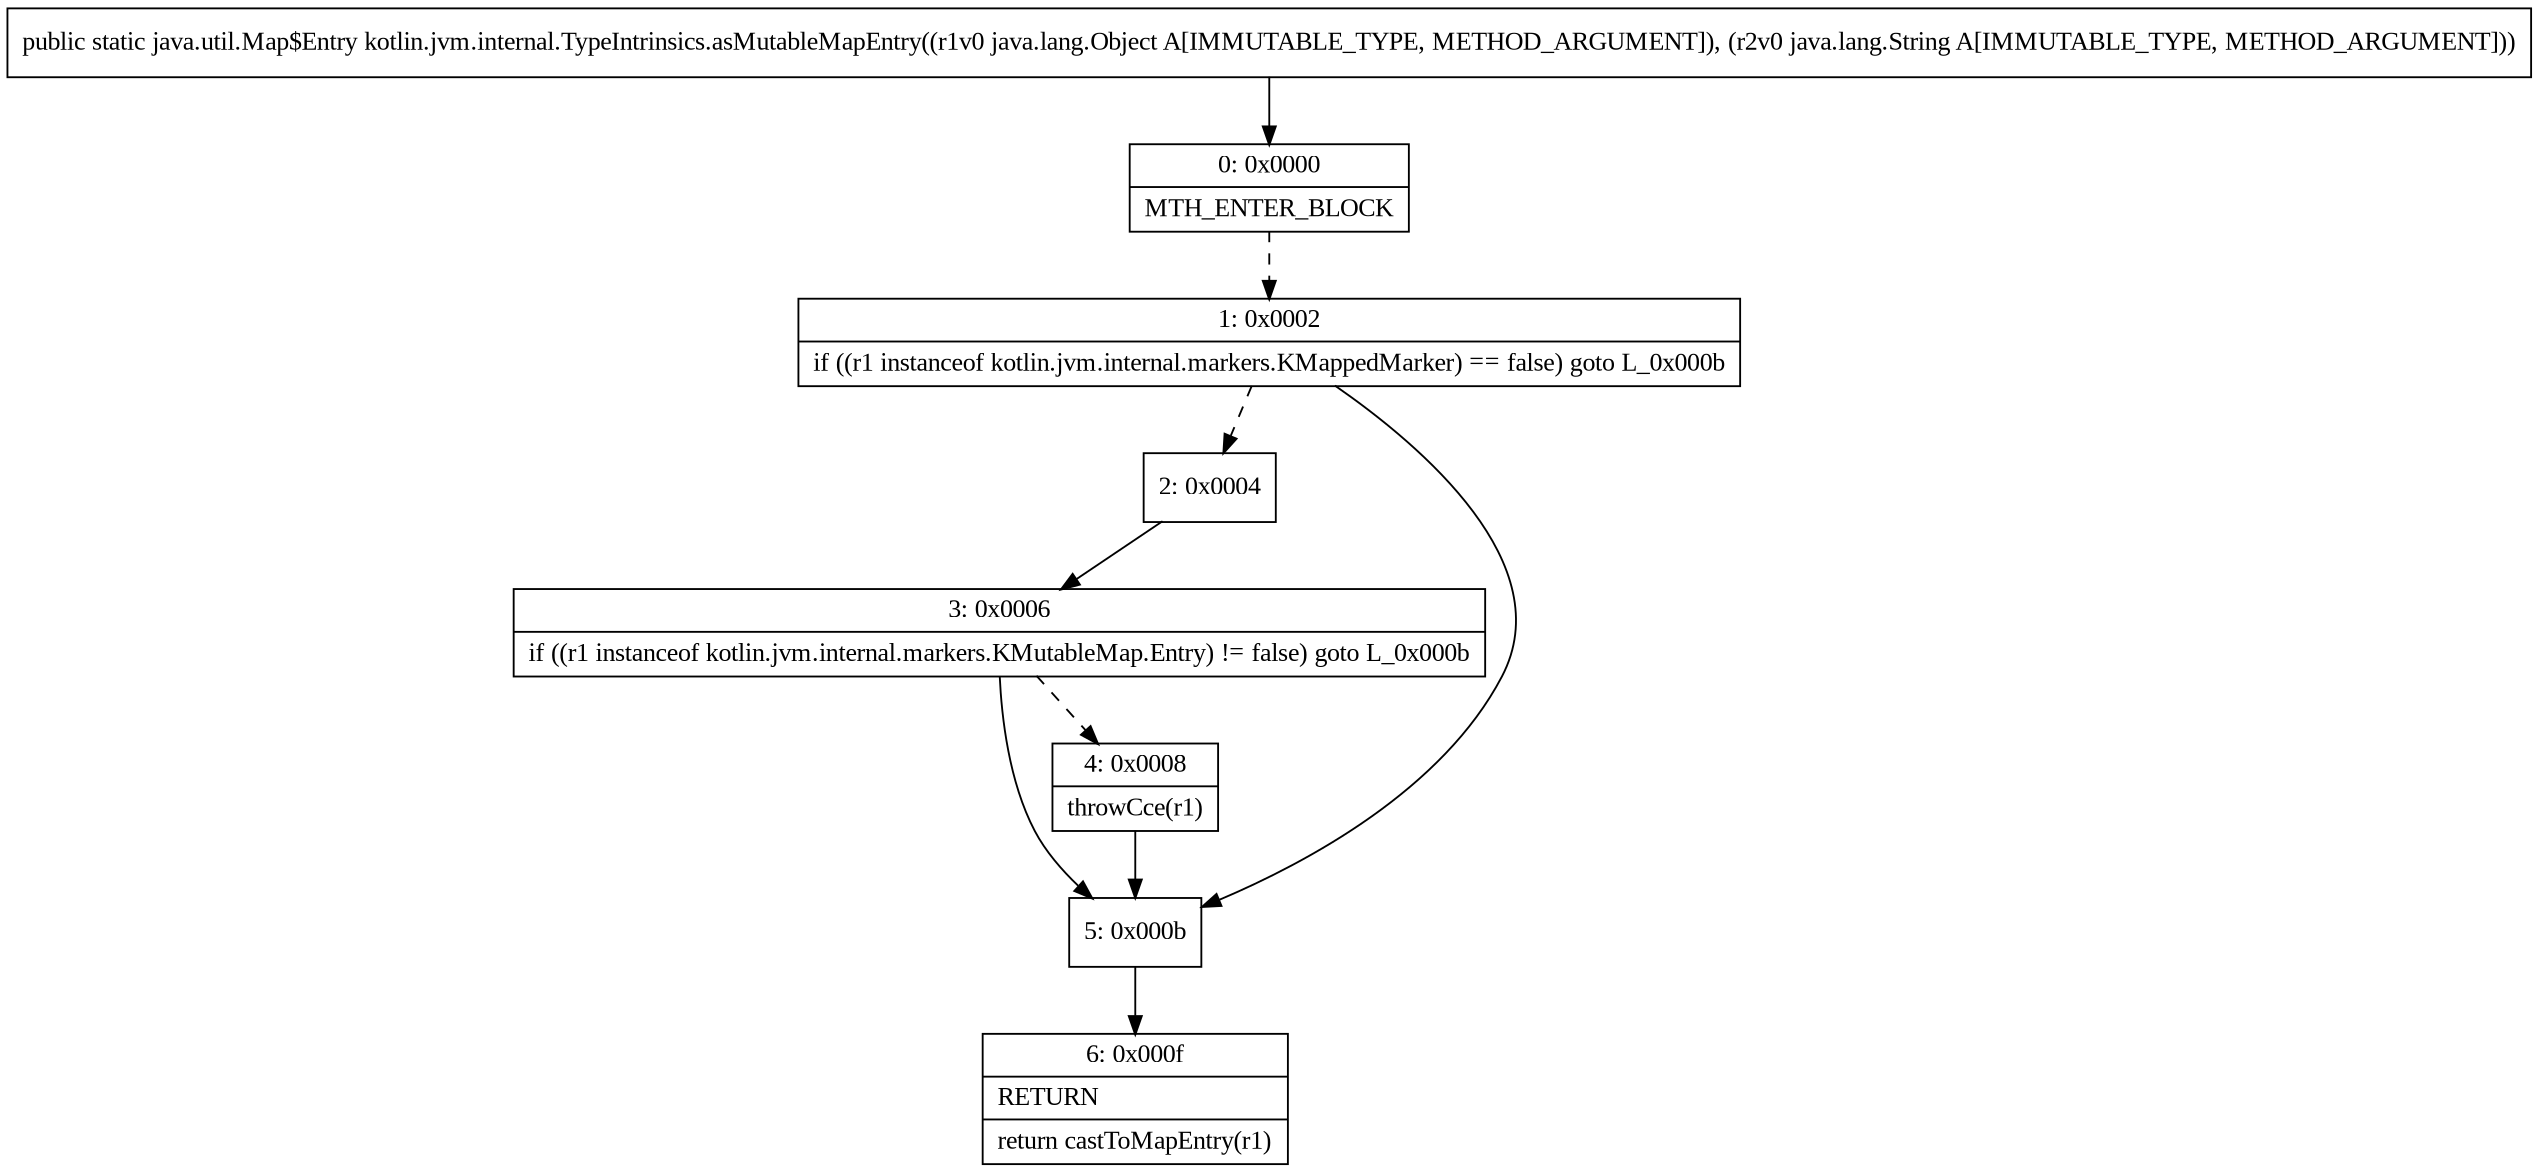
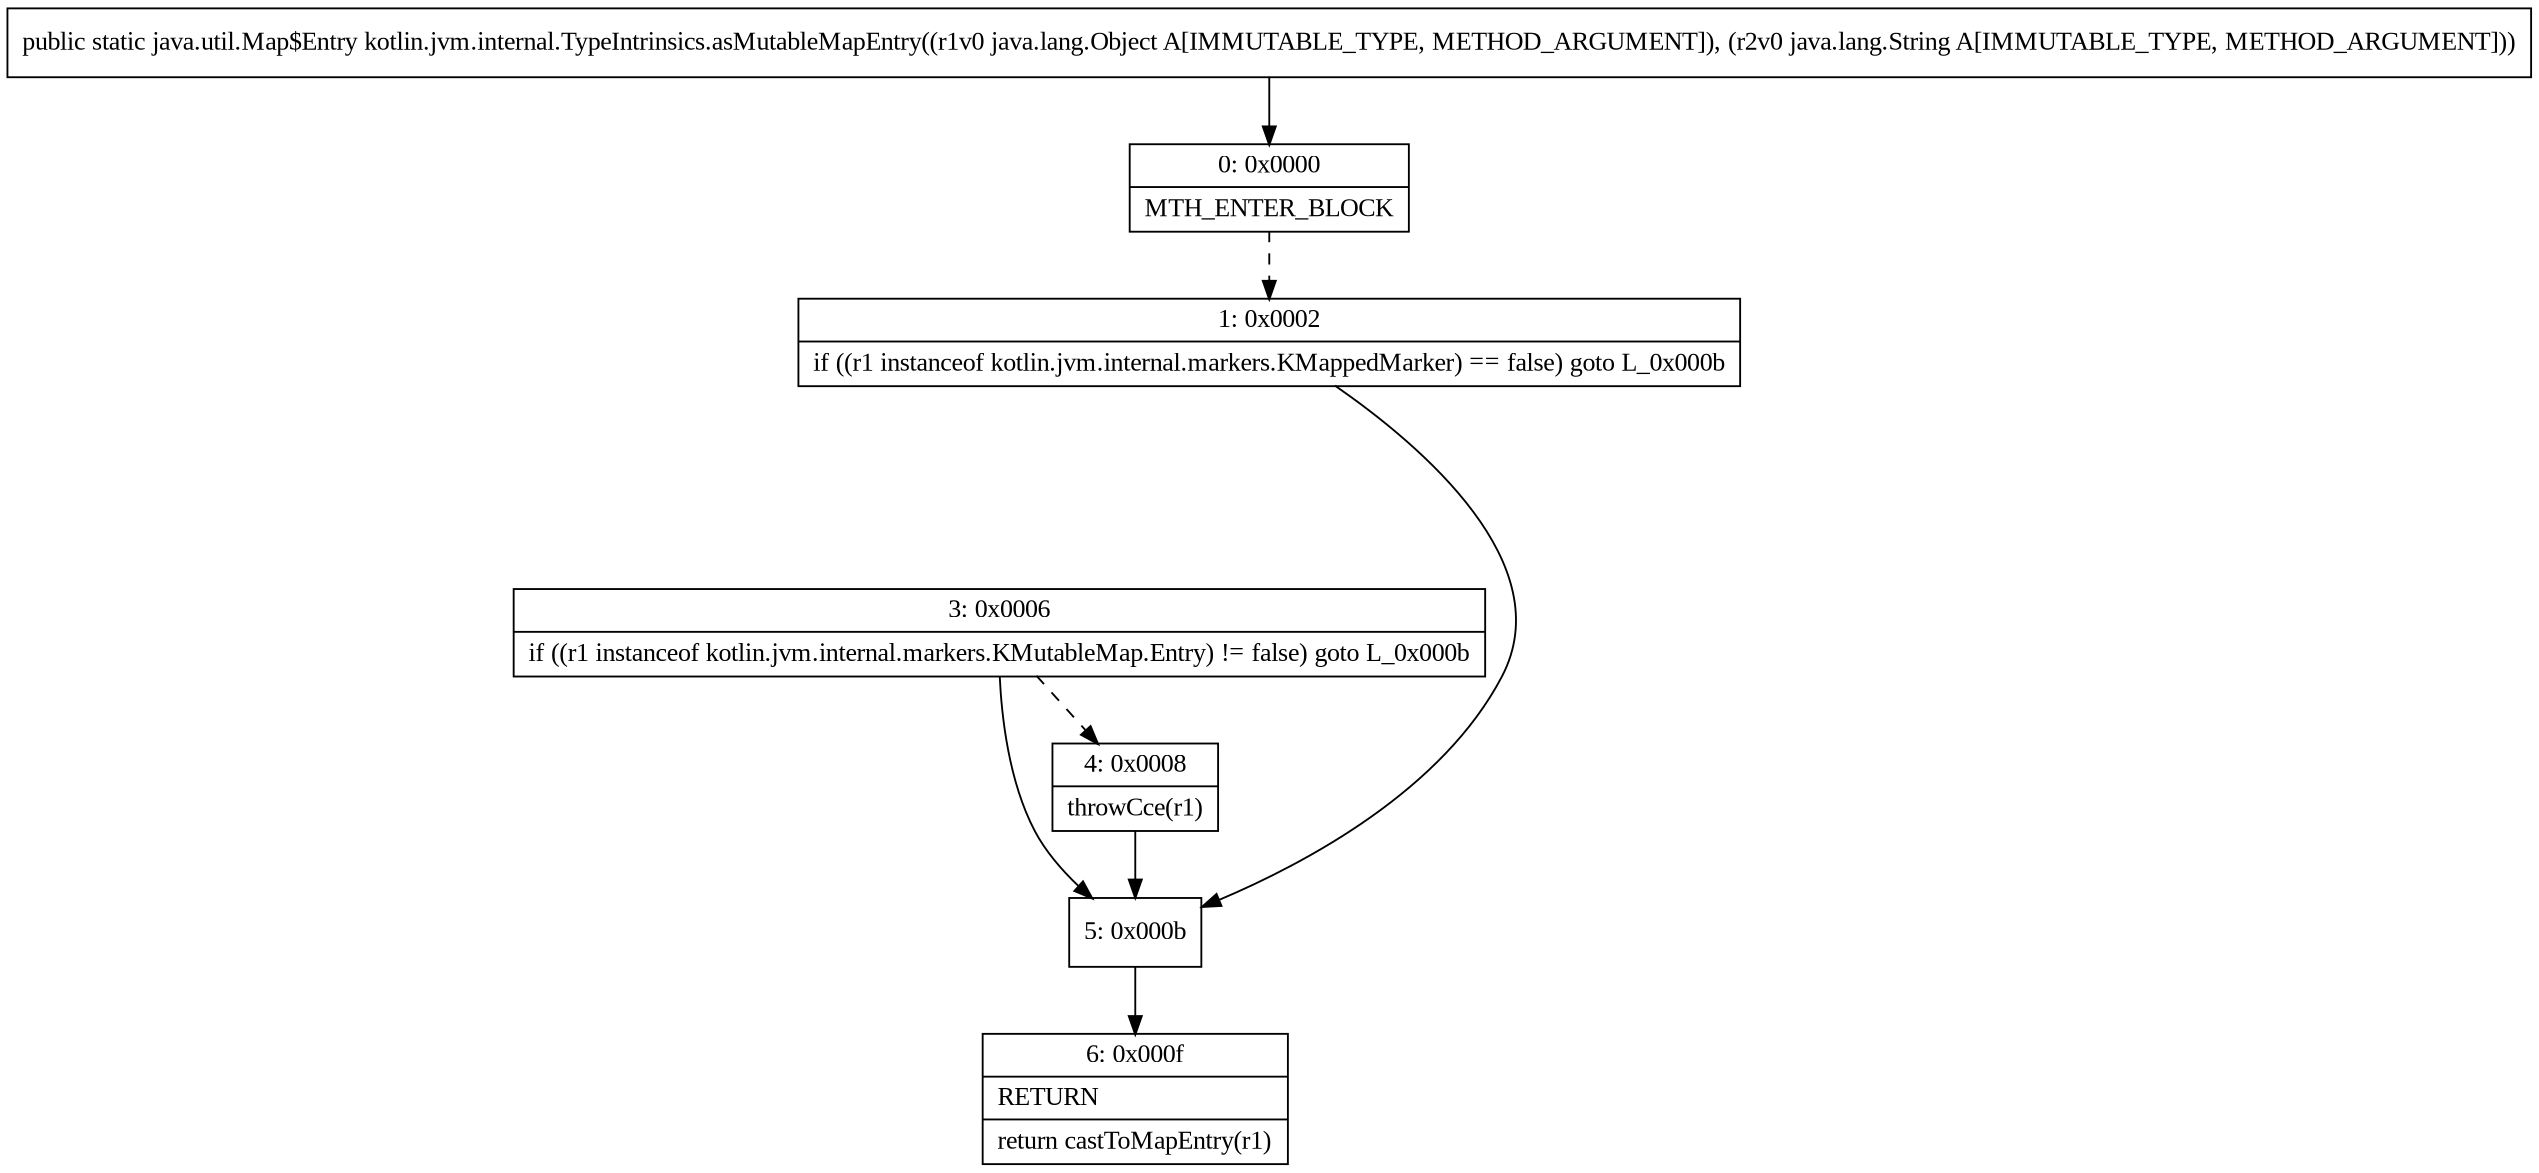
  digraph {
    fontname="Liberation Serif"
    node [fontname="Liberation Serif" shape=record]
    edge [fontname="Liberation Serif"]
    n1 [label="{0\:\ 0x0000|MTH_ENTER_BLOCK\l}"]
    n2 [label="{1\:\ 0x0002|if ((r1 instanceof kotlin.jvm.internal.markers.KMappedMarker) == false) goto L_0x000b\l}"]
-   n3 [label="{2\:\ 0x0004}"]
    n4 [label="{5\:\ 0x000b}"]
    n5 [label="{3\:\ 0x0006|if ((r1 instanceof kotlin.jvm.internal.markers.KMutableMap.Entry) != false) goto L_0x000b\l}"]
    n6 [label="{6\:\ 0x000f|RETURN\l|return castToMapEntry(r1)\l}"]
    n7 [label="{4\:\ 0x0008|throwCce(r1)\l}"]
    n8 [label="{public static java.util.Map$Entry kotlin.jvm.internal.TypeIntrinsics.asMutableMapEntry((r1v0 java.lang.Object A[IMMUTABLE_TYPE, METHOD_ARGUMENT]), (r2v0 java.lang.String A[IMMUTABLE_TYPE, METHOD_ARGUMENT])) }"]
    n1 -> n2 [style=dashed]
-   n2 -> n3 [style=dashed]
    n2 -> n4
-   n3 -> n5
    n4 -> n6
    n5 -> n4
    n5 -> n7 [style=dashed]
    n7 -> n4
    n8 -> n1
  }
